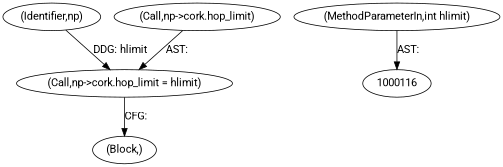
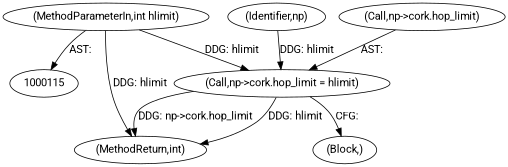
  digraph {
    fontname=Roboto
    node [fontname=Roboto]
    edge [fontname=Roboto]
    n1 [label="(Call,np->cork.hop_limit = hlimit)"]
+   n2 [label="(MethodReturn,int)"]
    n3 [label="(Block,)"]
    n4 [label="(MethodParameterIn,int hlimit)"]
-   1000115 [label=1000116]
+   1000115
    n6 [label="(Identifier,np)"]
    n7 [label="(Call,np->cork.hop_limit)"]
+   n1 -> n2 [label="DDG: hlimit"]
+   n1 -> n2 [label="DDG: np->cork.hop_limit"]
    n1 -> n3 [label="CFG: "]
+   n4 -> n1 [label="DDG: hlimit"]
+   n4 -> n2 [label="DDG: hlimit"]
    n4 -> 1000115 [label="AST: "]
    n6 -> n1 [label="DDG: hlimit"]
    n7 -> n1 [label="AST: "]
  }
